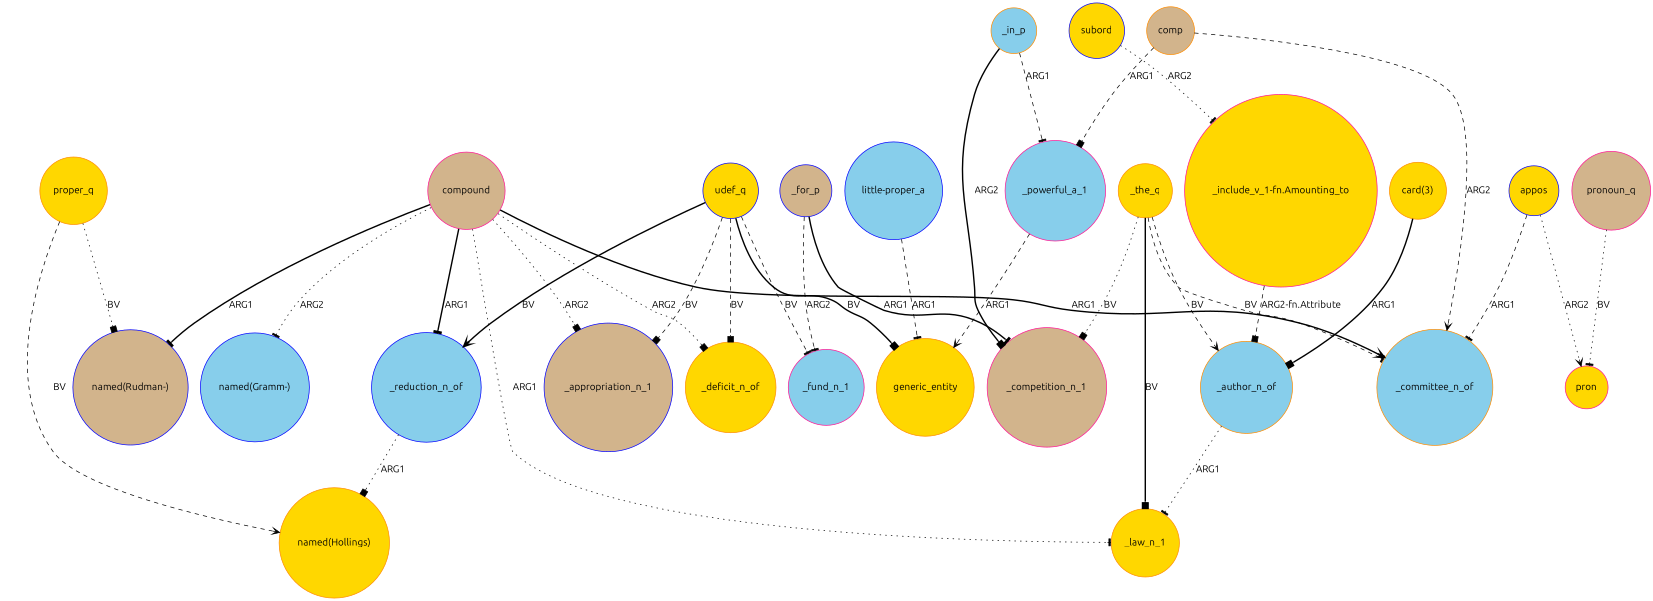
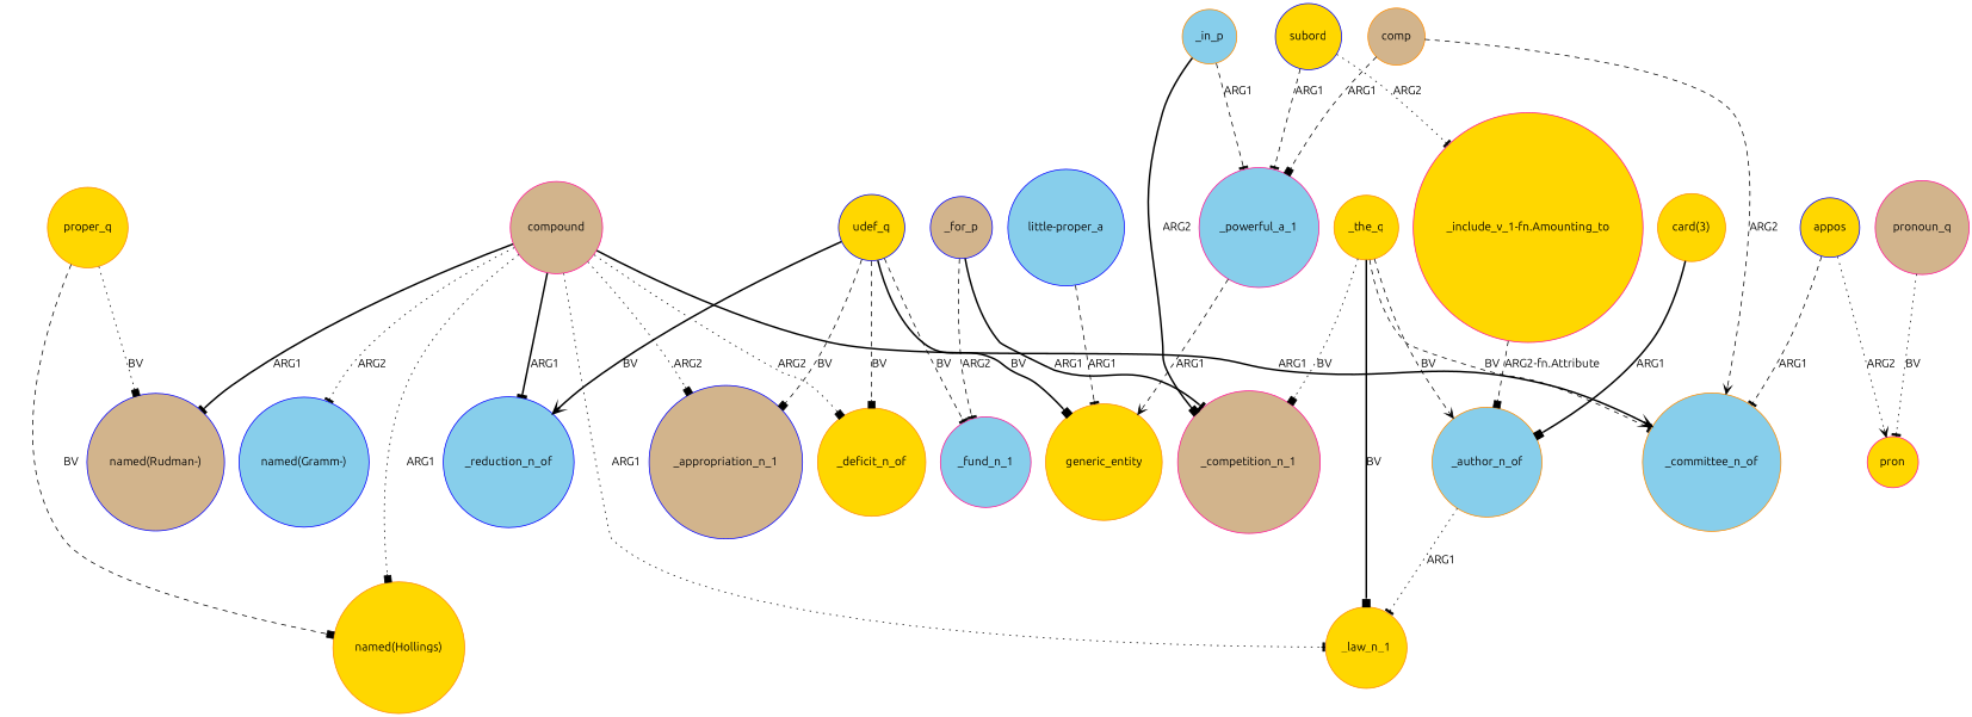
  digraph {
    fontname=Ubuntu
    node [color=darkorange fillcolor=gold fontname=Ubuntu shape=circle style=filled]
    edge [arrowhead=tee fontname=Ubuntu style=dashed]
    compound [color=deeppink fillcolor=tan]
    "named(Rudman-)" [color=blue fillcolor=tan]
    _committee_n_of [fillcolor=skyblue]
    _appropriation_n_1 [color=blue fillcolor=tan]
    _deficit_n_of
    "named(Hollings)"
    _reduction_n_of [color=blue fillcolor=skyblue]
    "named(Gramm-)" [color=blue fillcolor=skyblue]
    _law_n_1
    _for_p [color=blue fillcolor=tan]
    _fund_n_1 [color=deeppink fillcolor=skyblue]
    _competition_n_1 [color=deeppink fillcolor=tan]
    udef_q [color=blue]
    generic_entity
    comp [fillcolor=tan]
    _powerful_a_1 [color=deeppink fillcolor=skyblue]
    "_include_v_1-fn.Amounting_to" [color=deeppink]
    _author_n_of [fillcolor=skyblue]
    proper_q
    _in_p [fillcolor=skyblue]
    appos [color=blue]
    pron [color=deeppink]
    n23 [color=blue fillcolor=skyblue label="little-proper_a"]
    _the_q
    pronoun_q [color=deeppink fillcolor=tan]
    "card(3)"
    subord [color=blue]
    compound -> "named(Rudman-)" [label=ARG1 style=bold]
    compound -> _committee_n_of [arrowhead=vee label=ARG1 style=bold]
    compound -> _appropriation_n_1 [arrowhead=box label=ARG2 style=dotted]
    compound -> _deficit_n_of [arrowhead=box label=ARG2 style=dotted]
-   _reduction_n_of -> "named(Hollings)" [arrowhead=box label=ARG1 style=dotted]
+   compound -> "named(Hollings)" [arrowhead=box label=ARG1 style=dotted]
    compound -> _reduction_n_of [label=ARG1 style=bold]
    compound -> "named(Gramm-)" [label=ARG2 style=dotted]
    compound -> _law_n_1 [label=ARG1 style=dotted]
    _for_p -> _fund_n_1 [label=ARG2]
    _for_p -> _competition_n_1 [label=ARG1 style=bold]
    udef_q -> _appropriation_n_1 [arrowhead=box label=BV]
    udef_q -> _deficit_n_of [arrowhead=box label=BV]
    udef_q -> _reduction_n_of [arrowhead=vee label=BV style=bold]
    udef_q -> _fund_n_1 [label=BV]
    udef_q -> generic_entity [arrowhead=box label=BV style=bold]
    comp -> _committee_n_of [arrowhead=vee label=ARG2]
    comp -> _powerful_a_1 [arrowhead=box label=ARG1]
    _powerful_a_1 -> generic_entity [arrowhead=vee label=ARG1]
    "_include_v_1-fn.Amounting_to" -> _author_n_of [arrowhead=box label="ARG2-fn.Attribute"]
    _author_n_of -> _law_n_1 [label=ARG1 style=dotted]
    proper_q -> "named(Rudman-)" [arrowhead=box label=BV style=dotted]
-   proper_q -> "named(Hollings)" [arrowhead=vee label=BV]
+   proper_q -> "named(Hollings)" [arrowhead=box label=BV]
    _in_p -> _competition_n_1 [arrowhead=box label=ARG2 style=bold]
    _in_p -> _powerful_a_1 [label=ARG1]
    appos -> _committee_n_of [label=ARG1]
    appos -> pron [arrowhead=vee label=ARG2 style=dotted]
    n23 -> generic_entity [label=ARG1]
    _the_q -> _committee_n_of [label=BV]
    _the_q -> _law_n_1 [arrowhead=box label=BV style=bold]
    _the_q -> _competition_n_1 [arrowhead=box label=BV style=dotted]
    _the_q -> _author_n_of [arrowhead=vee label=BV]
    pronoun_q -> pron [label=BV style=dotted]
    "card(3)" -> _author_n_of [arrowhead=box label=ARG1 style=bold]
+   subord -> _powerful_a_1 [label=ARG1]
    subord -> "_include_v_1-fn.Amounting_to" [label=ARG2 style=dotted]
  }
